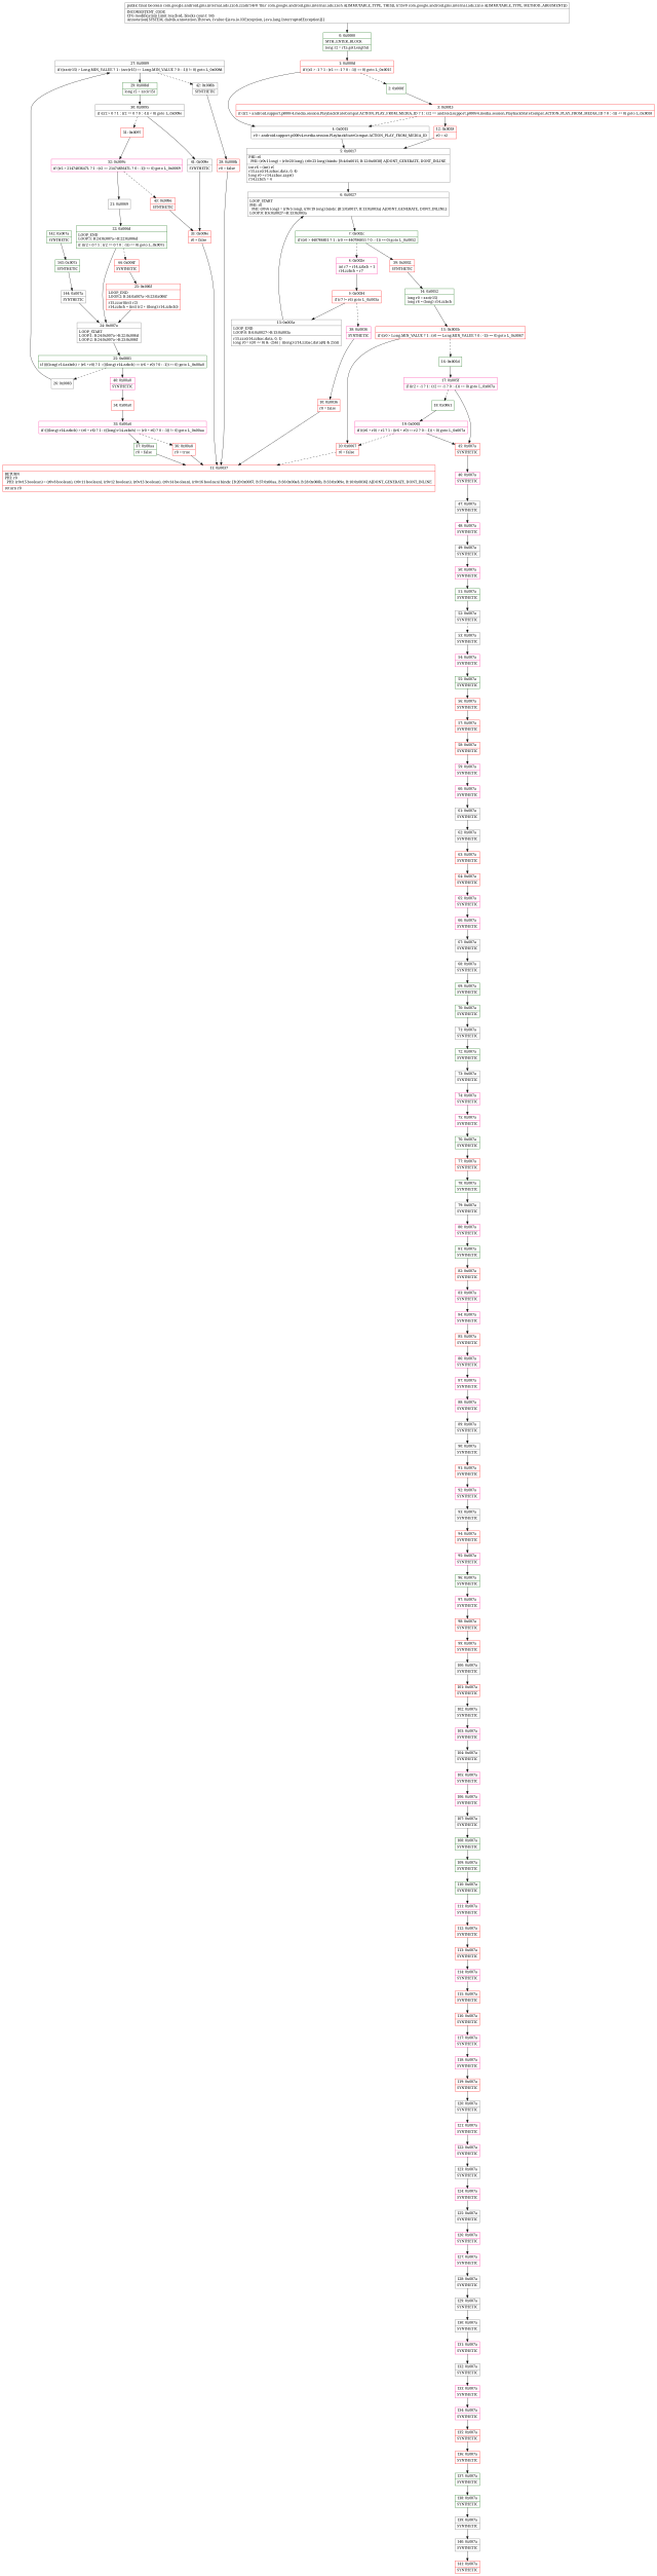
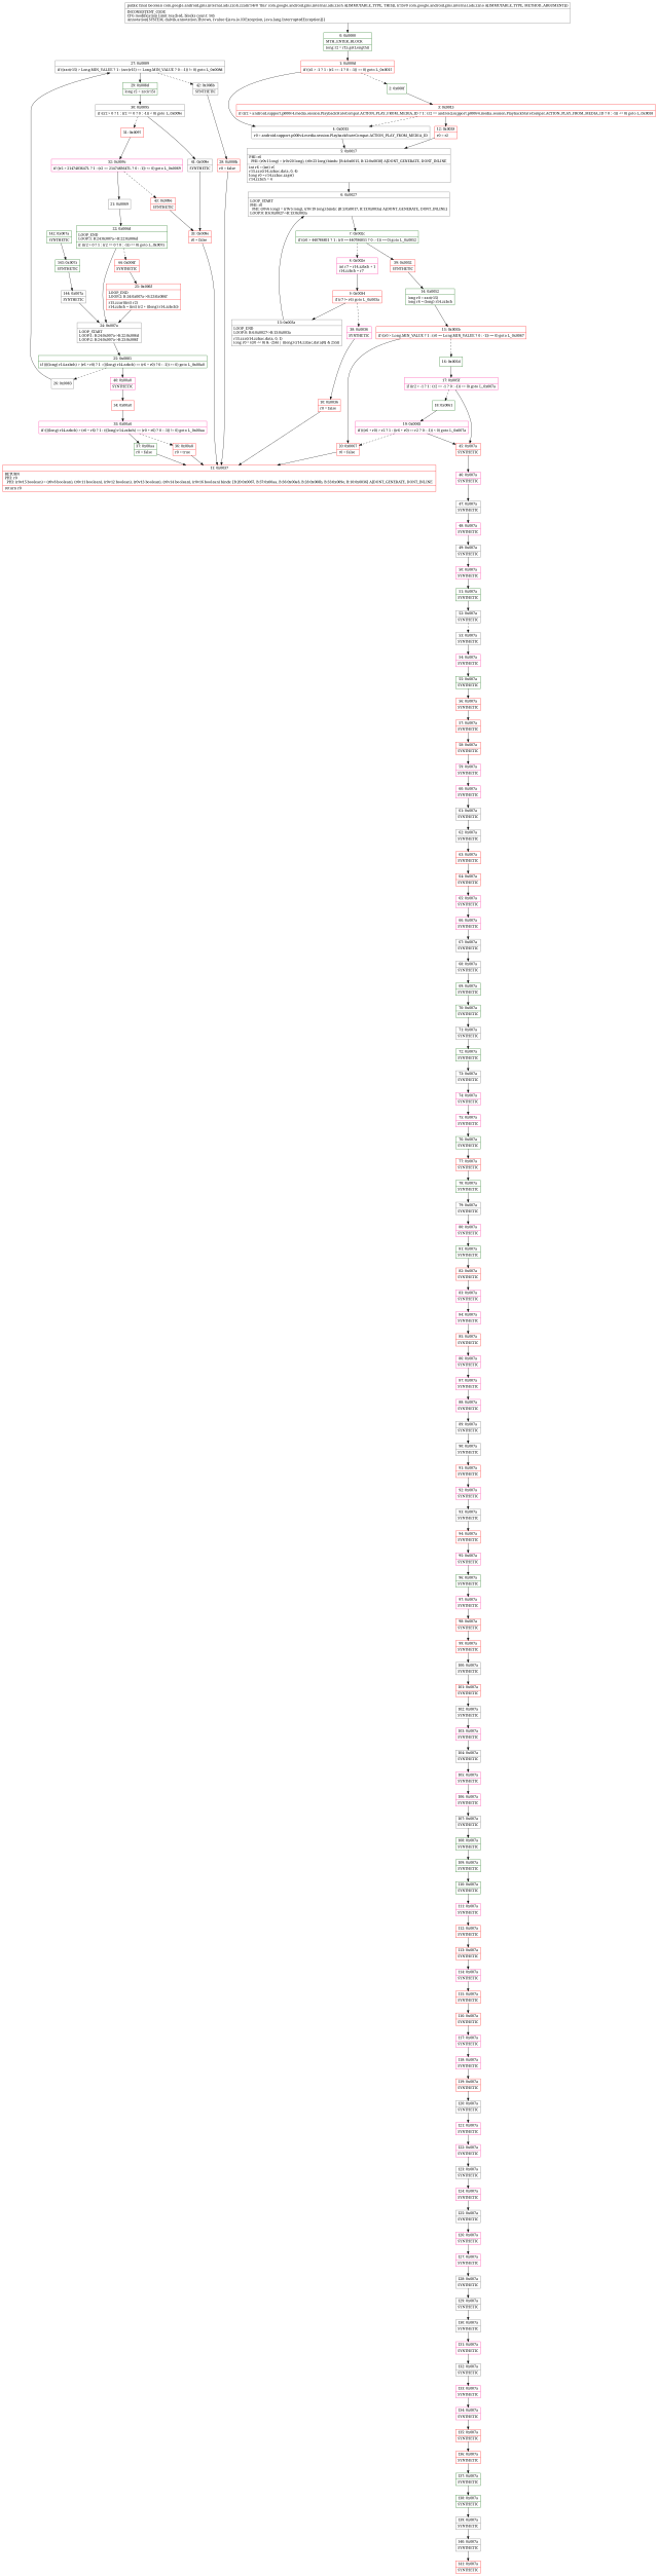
  digraph {
    fontname="Noto Serif"
    node [color=deeppink fontname="Noto Serif" shape=record]
    edge [fontname="Noto Serif"]
    n1 [color=darkgreen label="{0\:\ 0x0000|MTH_ENTER_BLOCK\l|long r2 = r15.getLength()\l}"]
    n2 [color=red label="{1\:\ 0x000d|if ((r2 \> \-1 ? 1 : (r2 == \-1 ? 0 : \-1)) == 0) goto L_0x0015\l}"]
    n3 [color=darkgreen label="{2\:\ 0x000f}"]
    n4 [color=gray40 label="{4\:\ 0x0015|r0 = android.support.p000v4.media.session.PlaybackStateCompat.ACTION_PLAY_FROM_MEDIA_ID\l}"]
    n5 [color=red label="{3\:\ 0x0013|if ((r2 \> android.support.p000v4.media.session.PlaybackStateCompat.ACTION_PLAY_FROM_MEDIA_ID ? 1 : (r2 == android.support.p000v4.media.session.PlaybackStateCompat.ACTION_PLAY_FROM_MEDIA_ID ? 0 : \-1)) \<= 0) goto L_0x0038\l}"]
    n6 [color=gray40 label="{5\:\ 0x0017|PHI: r0 \l  PHI: (r0v1 long) = (r0v20 long), (r0v23 long) binds: [B:4:0x0015, B:12:0x0038] A[DONT_GENERATE, DONT_INLINE]\l|int r6 = (int) r0\lr15.zzc(r14.zzbac.data, 0, 4)\llong r0 = r14.zzbac.zzge()\lr14.zzbch = 4\l}"]
    n7 [color=red label="{12\:\ 0x0038|r0 = r2\l}"]
    n8 [color=gray40 label="{6\:\ 0x0027|LOOP_START\lPHI: r0 \l  PHI: (r0v6 long) = (r0v5 long), (r0v19 long) binds: [B:5:0x0017, B:13:0x003a] A[DONT_GENERATE, DONT_INLINE]\lLOOP:0: B:6:0x0027\-\>B:13:0x003a\l}"]
    n9 [color=darkgreen label="{7\:\ 0x002c|if ((r0 \> 440786851 ? 1 : (r0 == 440786851 ? 0 : \-1)) == 0) goto L_0x0052\l}"]
    n10 [label="{8\:\ 0x002e|int r7 = r14.zzbch + 1\lr14.zzbch = r7\l}"]
    n11 [color=red label="{39\:\ 0x0052|SYNTHETIC\l}"]
    n12 [color=red label="{9\:\ 0x0034|if (r7 != r6) goto L_0x003a\l}"]
    n13 [color=darkgreen label="{14\:\ 0x0052|long r0 = zzc(r15)\llong r6 = (long) r14.zzbch\l}"]
    n14 [color=gray40 label="{13\:\ 0x003a|LOOP_END\lLOOP:0: B:6:0x0027\-\>B:13:0x003a\l|r15.zzc(r14.zzbac.data, 0, 1)\llong r0 = ((r0 \<\< 8) & \-256) \| ((long) (r14.zzbac.data[0] & 255))\l}"]
    n15 [label="{38\:\ 0x0036|SYNTHETIC\l}"]
    n16 [color=red label="{10\:\ 0x0036|r0 = false\l}"]
    n17 [color=red label="{11\:\ 0x0037|RETURN\lPHI: r0 \l  PHI: (r0v15 boolean) = (r0v8 boolean), (r0v11 boolean), (r0v12 boolean), (r0v13 boolean), (r0v14 boolean), (r0v16 boolean) binds: [B:20:0x0067, B:37:0x00aa, B:36:0x00a8, B:28:0x008b, B:33:0x009e, B:10:0x0036] A[DONT_GENERATE, DONT_INLINE]\l|return r0\l}"]
    n18 [color=red label="{15\:\ 0x005b|if ((r0 \> Long.MIN_VALUE ? 1 : (r0 == Long.MIN_VALUE ? 0 : \-1)) == 0) goto L_0x0067\l}"]
    n19 [color=darkgreen label="{16\:\ 0x005d}"]
    n20 [color=red label="{20\:\ 0x0067|r0 = false\l}"]
    n21 [label="{17\:\ 0x005f|if ((r2 \> \-1 ? 1 : (r2 == \-1 ? 0 : \-1)) == 0) goto L_0x007a\l}"]
    n22 [color=darkgreen label="{18\:\ 0x0061}"]
    n23 [color=red label="{45\:\ 0x007a|SYNTHETIC\l}"]
    n24 [label="{19\:\ 0x0065|if (((r6 + r0) \> r2 ? 1 : ((r6 + r0) == r2 ? 0 : \-1)) \< 0) goto L_0x007a\l}"]
    n25 [label="{46\:\ 0x007a|SYNTHETIC\l}"]
    n26 [color=gray40 label="{21\:\ 0x0069}"]
    n27 [color=darkgreen label="{22\:\ 0x006d|LOOP_END\lLOOP:1: B:24:0x007a\-\>B:22:0x006d\l|if ((r2 \> 0 ? 1 : (r2 == 0 ? 0 : \-1)) == 0) goto L_0x007a\l}"]
    n28 [color=gray40 label="{24\:\ 0x007a|LOOP_START\lLOOP:1: B:24:0x007a\-\>B:22:0x006d\lLOOP:2: B:24:0x007a\-\>B:23:0x006f\l}"]
    n29 [color=red label="{44\:\ 0x006f|SYNTHETIC\l}"]
    n30 [color=darkgreen label="{25\:\ 0x0081|if ((((long) r14.zzbch) \> (r6 + r0) ? 1 : (((long) r14.zzbch) == (r6 + r0) ? 0 : \-1)) \>= 0) goto L_0x00a0\l}"]
    n31 [color=red label="{23\:\ 0x006f|LOOP_END\lLOOP:2: B:24:0x007a\-\>B:23:0x006f\l|r15.zzar((int) r2)\lr14.zzbch = (int) (r2 + ((long) r14.zzbch))\l}"]
    n32 [color=gray40 label="{26\:\ 0x0083}"]
    n33 [label="{40\:\ 0x00a0|SYNTHETIC\l}"]
    n34 [color=gray40 label="{27\:\ 0x0089|if ((zzc(r15) \> Long.MIN_VALUE ? 1 : (zzc(r15) == Long.MIN_VALUE ? 0 : \-1)) != 0) goto L_0x008d\l}"]
    n35 [color=red label="{34\:\ 0x00a0}"]
    n36 [color=darkgreen label="{29\:\ 0x008d|long r2 = zzc(r15)\l}"]
    n37 [color=gray40 label="{42\:\ 0x008b|SYNTHETIC\l}"]
    n38 [color=gray40 label="{30\:\ 0x0095|if ((r2 \> 0 ? 1 : (r2 == 0 ? 0 : \-1)) \< 0) goto L_0x009e\l}"]
    n39 [color=red label="{28\:\ 0x008b|r0 = false\l}"]
    n40 [color=red label="{31\:\ 0x0097}"]
    n41 [color=gray40 label="{41\:\ 0x009e|SYNTHETIC\l}"]
    n42 [label="{32\:\ 0x009c|if ((r2 \> 2147483647L ? 1 : (r2 == 2147483647L ? 0 : \-1)) \<= 0) goto L_0x0069\l}"]
    n43 [color=red label="{33\:\ 0x009e|r0 = false\l}"]
    n44 [color=red label="{43\:\ 0x009e|SYNTHETIC\l}"]
    n45 [label="{35\:\ 0x00a6|if ((((long) r14.zzbch) \> (r0 + r6) ? 1 : (((long) r14.zzbch) == (r0 + r6) ? 0 : \-1)) != 0) goto L_0x00aa\l}"]
    n46 [color=red label="{36\:\ 0x00a8|r0 = true\l}"]
    n47 [color=darkgreen label="{37\:\ 0x00aa|r0 = false\l}"]
    n48 [color=gray40 label="{47\:\ 0x007a|SYNTHETIC\l}"]
    n49 [label="{48\:\ 0x007a|SYNTHETIC\l}"]
    n50 [color=gray40 label="{49\:\ 0x007a|SYNTHETIC\l}"]
    n51 [label="{50\:\ 0x007a|SYNTHETIC\l}"]
    n52 [color=darkgreen label="{51\:\ 0x007a|SYNTHETIC\l}"]
    n53 [color=gray40 label="{52\:\ 0x007a|SYNTHETIC\l}"]
    n54 [color=gray40 label="{53\:\ 0x007a|SYNTHETIC\l}"]
    n55 [label="{54\:\ 0x007a|SYNTHETIC\l}"]
    n56 [color=darkgreen label="{55\:\ 0x007a|SYNTHETIC\l}"]
    n57 [color=red label="{56\:\ 0x007a|SYNTHETIC\l}"]
    n58 [color=red label="{57\:\ 0x007a|SYNTHETIC\l}"]
    n59 [color=red label="{58\:\ 0x007a|SYNTHETIC\l}"]
    n60 [label="{59\:\ 0x007a|SYNTHETIC\l}"]
    n61 [label="{60\:\ 0x007a|SYNTHETIC\l}"]
    n62 [color=gray40 label="{61\:\ 0x007a|SYNTHETIC\l}"]
    n63 [color=gray40 label="{62\:\ 0x007a|SYNTHETIC\l}"]
    n64 [color=red label="{63\:\ 0x007a|SYNTHETIC\l}"]
    n65 [color=red label="{64\:\ 0x007a|SYNTHETIC\l}"]
    n66 [label="{65\:\ 0x007a|SYNTHETIC\l}"]
    n67 [label="{66\:\ 0x007a|SYNTHETIC\l}"]
    n68 [color=gray40 label="{67\:\ 0x007a|SYNTHETIC\l}"]
    n69 [color=gray40 label="{68\:\ 0x007a|SYNTHETIC\l}"]
    n70 [color=darkgreen label="{69\:\ 0x007a|SYNTHETIC\l}"]
    n71 [color=darkgreen label="{70\:\ 0x007a|SYNTHETIC\l}"]
    n72 [color=gray40 label="{71\:\ 0x007a|SYNTHETIC\l}"]
    n73 [color=darkgreen label="{72\:\ 0x007a|SYNTHETIC\l}"]
    n74 [color=gray40 label="{73\:\ 0x007a|SYNTHETIC\l}"]
    n75 [label="{74\:\ 0x007a|SYNTHETIC\l}"]
    n76 [label="{75\:\ 0x007a|SYNTHETIC\l}"]
    n77 [color=darkgreen label="{76\:\ 0x007a|SYNTHETIC\l}"]
    n78 [color=red label="{77\:\ 0x007a|SYNTHETIC\l}"]
    n79 [color=darkgreen label="{78\:\ 0x007a|SYNTHETIC\l}"]
    n80 [color=gray40 label="{79\:\ 0x007a|SYNTHETIC\l}"]
    n81 [label="{80\:\ 0x007a|SYNTHETIC\l}"]
    n82 [color=darkgreen label="{81\:\ 0x007a|SYNTHETIC\l}"]
    n83 [color=red label="{82\:\ 0x007a|SYNTHETIC\l}"]
    n84 [label="{83\:\ 0x007a|SYNTHETIC\l}"]
    n85 [label="{84\:\ 0x007a|SYNTHETIC\l}"]
    n86 [color=red label="{85\:\ 0x007a|SYNTHETIC\l}"]
    n87 [label="{86\:\ 0x007a|SYNTHETIC\l}"]
    n88 [label="{87\:\ 0x007a|SYNTHETIC\l}"]
    n89 [label="{88\:\ 0x007a|SYNTHETIC\l}"]
    n90 [color=gray40 label="{89\:\ 0x007a|SYNTHETIC\l}"]
    n91 [color=gray40 label="{90\:\ 0x007a|SYNTHETIC\l}"]
    n92 [color=red label="{91\:\ 0x007a|SYNTHETIC\l}"]
    n93 [label="{92\:\ 0x007a|SYNTHETIC\l}"]
    n94 [color=gray40 label="{93\:\ 0x007a|SYNTHETIC\l}"]
    n95 [color=red label="{94\:\ 0x007a|SYNTHETIC\l}"]
    n96 [label="{95\:\ 0x007a|SYNTHETIC\l}"]
    n97 [color=darkgreen label="{96\:\ 0x007a|SYNTHETIC\l}"]
    n98 [label="{97\:\ 0x007a|SYNTHETIC\l}"]
    n99 [color=red label="{98\:\ 0x007a|SYNTHETIC\l}"]
    n100 [color=red label="{99\:\ 0x007a|SYNTHETIC\l}"]
    n101 [color=gray40 label="{100\:\ 0x007a|SYNTHETIC\l}"]
    n102 [color=red label="{101\:\ 0x007a|SYNTHETIC\l}"]
    n103 [color=gray40 label="{102\:\ 0x007a|SYNTHETIC\l}"]
    n104 [label="{103\:\ 0x007a|SYNTHETIC\l}"]
    n105 [color=gray40 label="{104\:\ 0x007a|SYNTHETIC\l}"]
    n106 [label="{105\:\ 0x007a|SYNTHETIC\l}"]
    n107 [label="{106\:\ 0x007a|SYNTHETIC\l}"]
    n108 [color=gray40 label="{107\:\ 0x007a|SYNTHETIC\l}"]
    n109 [color=darkgreen label="{108\:\ 0x007a|SYNTHETIC\l}"]
    n110 [color=darkgreen label="{109\:\ 0x007a|SYNTHETIC\l}"]
    n111 [color=darkgreen label="{110\:\ 0x007a|SYNTHETIC\l}"]
    n112 [label="{111\:\ 0x007a|SYNTHETIC\l}"]
    n113 [color=red label="{112\:\ 0x007a|SYNTHETIC\l}"]
    n114 [color=red label="{113\:\ 0x007a|SYNTHETIC\l}"]
    n115 [label="{114\:\ 0x007a|SYNTHETIC\l}"]
    n116 [color=red label="{115\:\ 0x007a|SYNTHETIC\l}"]
    n117 [color=red label="{116\:\ 0x007a|SYNTHETIC\l}"]
    n118 [label="{117\:\ 0x007a|SYNTHETIC\l}"]
    n119 [label="{118\:\ 0x007a|SYNTHETIC\l}"]
    n120 [color=red label="{119\:\ 0x007a|SYNTHETIC\l}"]
    n121 [color=gray40 label="{120\:\ 0x007a|SYNTHETIC\l}"]
    n122 [label="{121\:\ 0x007a|SYNTHETIC\l}"]
    n123 [label="{122\:\ 0x007a|SYNTHETIC\l}"]
    n124 [color=gray40 label="{123\:\ 0x007a|SYNTHETIC\l}"]
    n125 [label="{124\:\ 0x007a|SYNTHETIC\l}"]
    n126 [color=gray40 label="{125\:\ 0x007a|SYNTHETIC\l}"]
    n127 [label="{126\:\ 0x007a|SYNTHETIC\l}"]
    n128 [label="{127\:\ 0x007a|SYNTHETIC\l}"]
    n129 [color=gray40 label="{128\:\ 0x007a|SYNTHETIC\l}"]
    n130 [color=gray40 label="{129\:\ 0x007a|SYNTHETIC\l}"]
    n131 [color=gray40 label="{130\:\ 0x007a|SYNTHETIC\l}"]
    n132 [label="{131\:\ 0x007a|SYNTHETIC\l}"]
    n133 [color=gray40 label="{132\:\ 0x007a|SYNTHETIC\l}"]
    n134 [label="{133\:\ 0x007a|SYNTHETIC\l}"]
    n135 [label="{134\:\ 0x007a|SYNTHETIC\l}"]
    n136 [color=red label="{135\:\ 0x007a|SYNTHETIC\l}"]
    n137 [color=red label="{136\:\ 0x007a|SYNTHETIC\l}"]
    n138 [color=darkgreen label="{137\:\ 0x007a|SYNTHETIC\l}"]
    n139 [color=darkgreen label="{138\:\ 0x007a|SYNTHETIC\l}"]
    n140 [color=gray40 label="{139\:\ 0x007a|SYNTHETIC\l}"]
    n141 [color=gray40 label="{140\:\ 0x007a|SYNTHETIC\l}"]
    n142 [color=red label="{141\:\ 0x007a|SYNTHETIC\l}"]
    n143 [color=darkgreen label="{142\:\ 0x007a|SYNTHETIC\l}"]
    n144 [color=darkgreen label="{143\:\ 0x007a|SYNTHETIC\l}"]
    n145 [color=gray40 label="{144\:\ 0x007a|SYNTHETIC\l}"]
    n146 [color=gray40 label="{public final boolean com.google.android.gms.internal.ads.zzoh.zza((r14v0 'this' com.google.android.gms.internal.ads.zzoh A[IMMUTABLE_TYPE, THIS]), (r15v0 com.google.android.gms.internal.ads.zzno A[IMMUTABLE_TYPE, METHOD_ARGUMENT]))  | INCONSISTENT_CODE\lCFG modification limit reached, blocks count: 145\lAnnotation[SYSTEM, dalvik.annotation.Throws, \{value=[java.io.IOException, java.lang.InterruptedException]\}]\l}"]
    n1 -> n2
    n2 -> n3 [style=dashed]
    n2 -> n4
    n3 -> n5
    n4 -> n6
    n5 -> n4 [style=dashed]
    n5 -> n7
    n6 -> n8
    n7 -> n6
    n8 -> n9
    n9 -> n10 [style=dashed]
    n9 -> n11
    n10 -> n12
    n11 -> n13
    n12 -> n14
    n12 -> n15 [style=dashed]
    n13 -> n18
    n14 -> n8
    n15 -> n16
    n16 -> n17
    n18 -> n19 [style=dashed]
    n18 -> n20
    n19 -> n21
-   n20 -> n17 [style=dashed]
+   n20 -> n17
    n21 -> n22 [style=dashed]
    n21 -> n23
    n22 -> n24
    n23 -> n25
    n24 -> n20 [style=dashed]
    n24 -> n23
    n25 -> n48
    n26 -> n27
    n27 -> n28
    n27 -> n29 [style=dashed]
    n28 -> n30
    n29 -> n31
    n30 -> n32 [style=dashed]
    n30 -> n33
    n31 -> n28
    n32 -> n34
    n33 -> n35
    n34 -> n36
    n34 -> n37 [style=dashed]
    n35 -> n45
    n36 -> n38
    n37 -> n39
    n38 -> n40 [style=dashed]
    n38 -> n41
    n39 -> n17
    n40 -> n42
    n41 -> n43
    n42 -> n26
    n42 -> n44 [style=dashed]
    n43 -> n17
    n44 -> n43
    n45 -> n46 [style=dashed]
    n45 -> n47
    n46 -> n17
    n47 -> n17
    n48 -> n49
    n49 -> n50
    n50 -> n51
    n51 -> n52
    n52 -> n53
    n53 -> n54 [style=dashed]
    n54 -> n55
    n55 -> n56
    n56 -> n57
    n57 -> n58
    n58 -> n59
    n59 -> n60
    n60 -> n61
    n61 -> n62
    n62 -> n63
    n63 -> n64
    n64 -> n65
    n65 -> n66
    n66 -> n67
    n67 -> n68
    n68 -> n69
    n69 -> n70
    n70 -> n71
    n71 -> n72
    n72 -> n73
    n73 -> n74
    n74 -> n75
    n75 -> n76
    n76 -> n77
    n77 -> n78
    n78 -> n79
    n79 -> n80
    n80 -> n81
    n81 -> n82
    n82 -> n83
    n83 -> n84
    n84 -> n85
    n85 -> n86
    n86 -> n87
    n87 -> n88
    n88 -> n89
    n89 -> n90
    n90 -> n91
    n91 -> n92
    n92 -> n93
    n93 -> n94
    n94 -> n95
    n95 -> n96
    n96 -> n97
    n97 -> n98
    n98 -> n99
    n99 -> n100
    n100 -> n101
    n101 -> n102
    n102 -> n103
    n103 -> n104
    n104 -> n105
    n105 -> n106
    n106 -> n107
    n107 -> n108
    n108 -> n109
    n109 -> n110
    n110 -> n111
    n111 -> n112
    n112 -> n113
    n113 -> n114
    n114 -> n115
    n115 -> n116
    n116 -> n117
    n117 -> n118
    n118 -> n119
    n119 -> n120
    n120 -> n121
    n121 -> n122
    n122 -> n123
    n123 -> n124
    n124 -> n125
    n125 -> n126
    n126 -> n127
    n127 -> n128
    n128 -> n129
    n129 -> n130
    n130 -> n131
    n131 -> n132
    n132 -> n133
    n133 -> n134
    n134 -> n135
    n135 -> n136
    n136 -> n137
    n137 -> n138
    n138 -> n139
    n139 -> n140
    n140 -> n141
    n141 -> n142
    n143 -> n144
    n144 -> n145
    n145 -> n28
    n146 -> n1
  }
